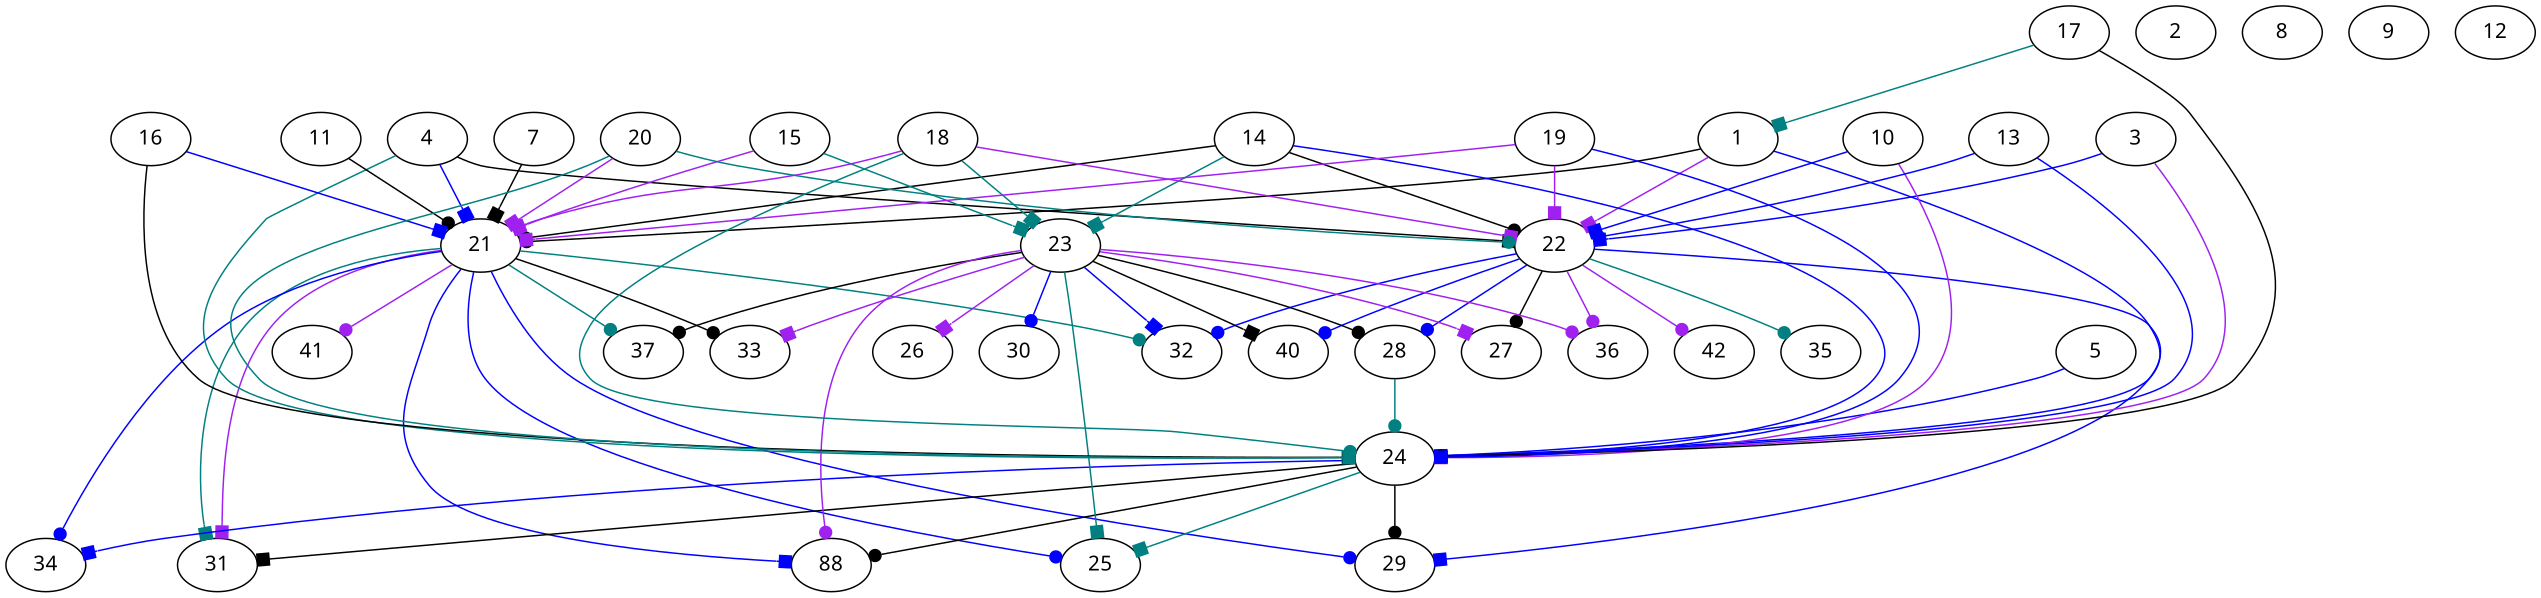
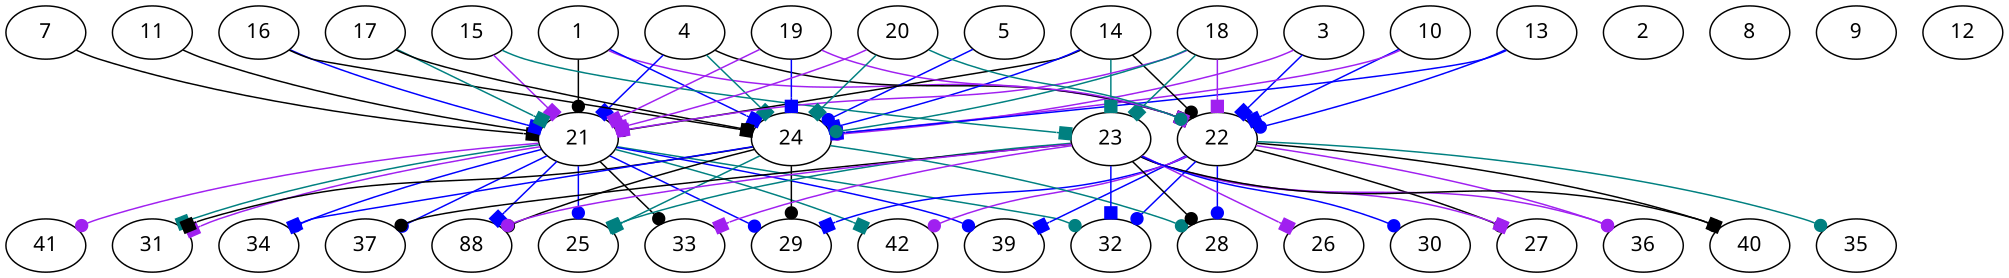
  digraph {
    fontname="Noto Sans"
    node [alpha=0.14 fontname="Noto Sans"]
    edge [arrowhead=box color=blue fontname="Noto Sans"]
    1 [expect_size=85274294697521024]
    21 [alpha=0.02 expect_size=33813483609026624]
    22 [alpha=0.08 expect_size=2486676490279608320]
    24 [alpha=0.07 expect_size=15798875341214096]
    25 [alpha=0.17 expect_size=2799908183493323]
    29 [alpha=0.03 expect_size=659166248288852639744]
    31 [alpha=0.15 expect_size=118143446843713808]
    32 [expect_size=135613750128294368]
    33 [alpha=0.12 expect_size=555270101801771456]
    34 [alpha=0.12 expect_size=2895807793473387008]
    37 [alpha=0.16 expect_size=72335058347040784]
    n12 [expect_size=4770417124683135 label=88]
+   39 [alpha=0.18 expect_size=1153199064145112064]
    41 [alpha=0.11 expect_size=2054049457408479488]
    42 [alpha=0.09 expect_size=1437789079798007463936]
    27 [alpha=0.01 expect_size=188142850195350944]
    28 [alpha=0.08 expect_size=12624037516301710655488]
    35 [alpha=0.19 expect_size=5653445062076888]
    36 [alpha=0.12 expect_size=18146653747592812]
    40 [alpha=0.04 expect_size=7570091690701785088]
    2 [alpha=0.08 expect_size=15871956573245965074432]
    3 [alpha=0.05 expect_size=9210313620795741437952]
    4 [alpha=0.04 expect_size=108443007435042400]
    5 [alpha=0.04 expect_size=15681038242672998]
    23 [expect_size=1600607328263267328]
    26 [alpha=0.16 expect_size=1319912511722563584]
    30 [alpha=0.15 expect_size=1238718950464949321728]
    7 [alpha=0.02 expect_size=11985453118248288256]
    8 [alpha=0.05 expect_size=4307219585099951505408]
    9 [alpha=0.07 expect_size=34635215711866616]
    10 [alpha=0.03 expect_size=38198391734838904]
    11 [alpha=0.10 expect_size=14646791191616938835968]
    12 [alpha=0.19 expect_size=5375928820150376071168]
    13 [alpha=0.03 expect_size=1319728143464780288]
    14 [alpha=0.11 expect_size=81680605737739968]
    15 [alpha=0.01 expect_size=1770420007897361664]
    16 [expect_size=983772672325463310336]
    17 [alpha=0.12 expect_size=473485433201497472]
    18 [alpha=0.15 expect_size=183181220395928128]
    19 [alpha=0.03 expect_size=3727349469865203204096]
    20 [alpha=0.10 expect_size=617596827730154881024]
    1 -> 21 [arrowhead=dot color=black]
    1 -> 22 [color=purple]
    1 -> 24
    21 -> 25 [arrowhead=dot]
    21 -> 29 [arrowhead=dot]
    21 -> 31 [color=teal]
    21 -> 31 [color=purple]
    21 -> 32 [arrowhead=dot color=teal]
    21 -> 33 [arrowhead=dot color=black]
    21 -> 34 [arrowhead=dot]
-   21 -> 37 [arrowhead=dot color=teal]
+   21 -> 37 [arrowhead=dot]
    21 -> n12
+   21 -> 39 [arrowhead=dot]
    21 -> 41 [arrowhead=dot color=purple]
+   21 -> 42 [color=teal]
    22 -> 29
    22 -> 32 [arrowhead=dot]
+   22 -> 39
    22 -> 42 [arrowhead=dot color=purple]
    22 -> 27 [arrowhead=dot color=black]
    22 -> 28 [arrowhead=dot]
    22 -> 35 [arrowhead=dot color=teal]
    22 -> 36 [arrowhead=dot color=purple]
-   22 -> 40 [arrowhead=dot]
+   22 -> 40 [arrowhead=dot color=black]
    24 -> 25 [color=teal]
    24 -> 29 [arrowhead=dot color=black]
    24 -> 31 [color=black]
    24 -> 34
    24 -> n12 [arrowhead=dot color=black]
-   28 -> 24 [arrowhead=dot color=teal]
+   24 -> 28 [arrowhead=dot color=teal]
    3 -> 22
    3 -> 24 [arrowhead=dot color=purple]
    4 -> 21
    4 -> 22 [color=black]
    4 -> 24 [color=teal]
    5 -> 24 [arrowhead=dot]
    23 -> 25 [color=teal]
    23 -> 32
    23 -> 33 [color=purple]
    23 -> 37 [arrowhead=dot color=black]
    23 -> n12 [arrowhead=dot color=purple]
    23 -> 27 [color=purple]
    23 -> 28 [arrowhead=dot color=black]
    23 -> 36 [arrowhead=dot color=purple]
    23 -> 40 [color=black]
    23 -> 26 [color=purple]
    23 -> 30 [arrowhead=dot]
    7 -> 21 [color=black]
    10 -> 22
    10 -> 24 [color=purple]
    11 -> 21 [arrowhead=dot color=black]
    13 -> 22 [arrowhead=dot]
    13 -> 24
    14 -> 21 [arrowhead=dot color=black]
    14 -> 22 [arrowhead=dot color=black]
    14 -> 24
    14 -> 23 [color=teal]
    15 -> 21 [color=purple]
    15 -> 23 [color=teal]
    16 -> 21
    16 -> 24 [color=black]
-   17 -> 1 [color=teal]
+   17 -> 21 [color=teal]
    17 -> 24 [arrowhead=dot color=black]
    18 -> 21 [color=purple]
    18 -> 22 [color=purple]
    18 -> 24 [arrowhead=dot color=teal]
    18 -> 23 [color=teal]
    19 -> 21 [color=purple]
    19 -> 22 [color=purple]
    19 -> 24
    20 -> 21 [color=purple]
    20 -> 22 [arrowhead=dot color=teal]
    20 -> 24 [color=teal]
  }
